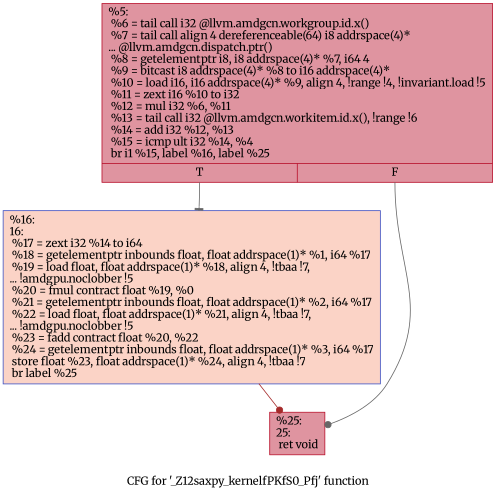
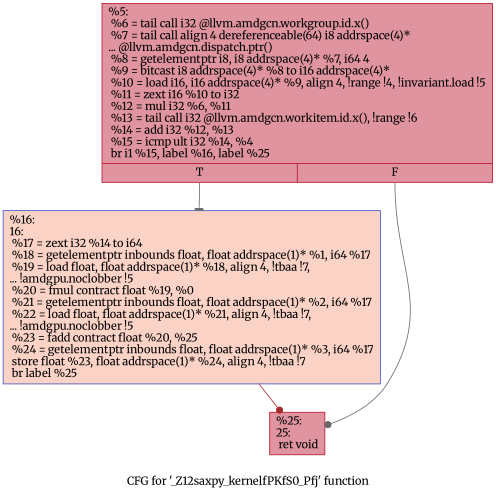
  digraph {
    label="CFG for '_Z12saxpy_kernelfPKfS0_Pfj' function"
    fontname=Merriweather
    node [color="#b70d28ff" fillcolor="#b70d2870" shape=record style=filled fontname=Merriweather]
    edge [color=gray40 arrowhead=dot fontname=Merriweather]
    n1 [label="{%5:\l  %6 = tail call i32 @llvm.amdgcn.workgroup.id.x()\l  %7 = tail call align 4 dereferenceable(64) i8 addrspace(4)*\l... @llvm.amdgcn.dispatch.ptr()\l  %8 = getelementptr i8, i8 addrspace(4)* %7, i64 4\l  %9 = bitcast i8 addrspace(4)* %8 to i16 addrspace(4)*\l  %10 = load i16, i16 addrspace(4)* %9, align 4, !range !4, !invariant.load !5\l  %11 = zext i16 %10 to i32\l  %12 = mul i32 %6, %11\l  %13 = tail call i32 @llvm.amdgcn.workitem.id.x(), !range !6\l  %14 = add i32 %12, %13\l  %15 = icmp ult i32 %14, %4\l  br i1 %15, label %16, label %25\l|{<s0>T|<s1>F}}"]
-   n2 [color="#3d50c3ff" fillcolor="#f59c7d70" label="{%16:\l16:                                               \l  %17 = zext i32 %14 to i64\l  %18 = getelementptr inbounds float, float addrspace(1)* %1, i64 %17\l  %19 = load float, float addrspace(1)* %18, align 4, !tbaa !7,\l... !amdgpu.noclobber !5\l  %20 = fmul contract float %19, %0\l  %21 = getelementptr inbounds float, float addrspace(1)* %2, i64 %17\l  %22 = load float, float addrspace(1)* %21, align 4, !tbaa !7,\l... !amdgpu.noclobber !5\l  %23 = fadd contract float %20, %22\l  %24 = getelementptr inbounds float, float addrspace(1)* %3, i64 %17\l  store float %23, float addrspace(1)* %24, align 4, !tbaa !7\l  br label %25\l}"]
+   n2 [color="#3d50c3ff" fillcolor="#f59c7d70" label="{%16:\l16:                                               \l  %17 = zext i32 %14 to i64\l  %18 = getelementptr inbounds float, float addrspace(1)* %1, i64 %17\l  %19 = load float, float addrspace(1)* %18, align 4, !tbaa !7,\l... !amdgpu.noclobber !5\l  %20 = fmul contract float %19, %0\l  %21 = getelementptr inbounds float, float addrspace(1)* %2, i64 %17\l  %22 = load float, float addrspace(1)* %21, align 4, !tbaa !7,\l... !amdgpu.noclobber !5\l  %23 = fadd contract float %20, %25\l  %24 = getelementptr inbounds float, float addrspace(1)* %3, i64 %17\l  store float %23, float addrspace(1)* %24, align 4, !tbaa !7\l  br label %25\l}"]
    n3 [label="{%25:\l25:                                               \l  ret void\l}"]
    n1 -> n2 [tailport=s0 arrowhead=tee]
    n1 -> n3 [tailport=s1]
    n2 -> n3 [color=brown]
  }
